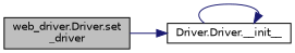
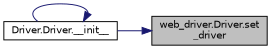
  digraph {
    rankdir=RL
    node [color=black fontname=Helvetica fontsize=10 shape=record style=filled]
    edge [color=midnightblue dir=back fontname=Helvetica fontsize=10 labelfontname=Helvetica labelfontsize=10 style=solid]
    n1 [fillcolor=grey75 fontcolor=black height=0.2 label="web_driver.Driver.set\l_driver" width=0.4]
    n2 [fillcolor=white height=0.2 label="Driver.Driver.__init__" width=0.4]
-   n2 -> n1
+   n1 -> n2
    n2 -> n2
  }
